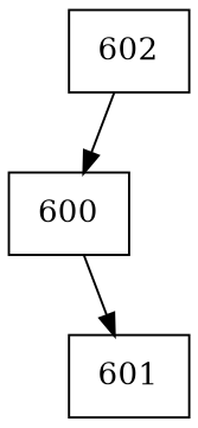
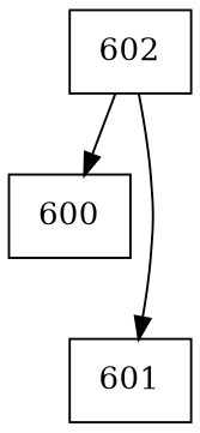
  digraph {
    node [shape=record]
    n1 [label="{600}"]
    n2 [label="{602}"]
    n3 [label="{601}"]
    n2 -> n1
-   n1 -> n3
+   n2 -> n3
  }
